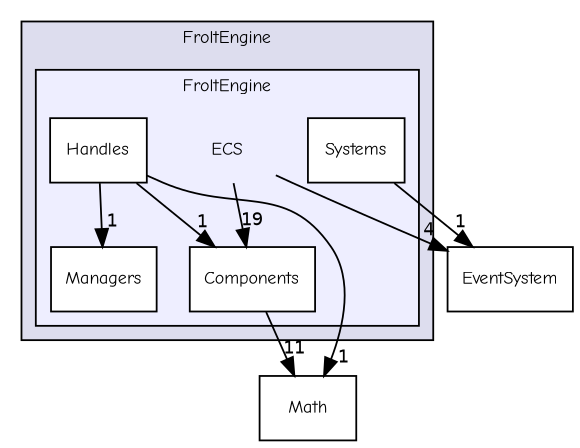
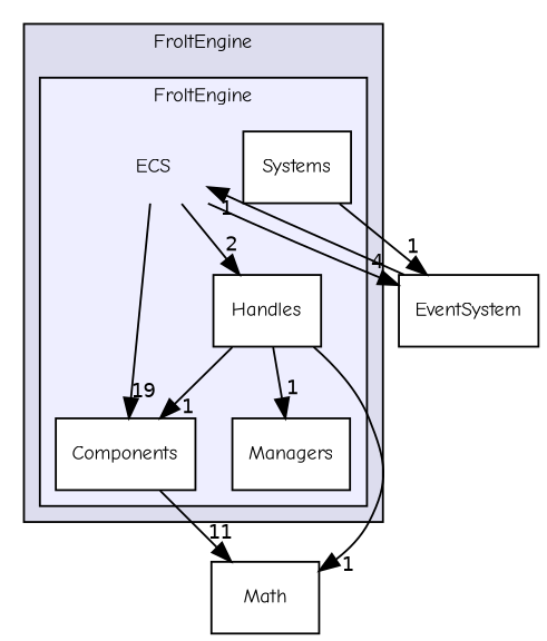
  digraph {
    compound=true
    fontname="Comic Neue"
    node [fontname="Comic Neue" fontsize=10 shape=box color=black fillcolor=white style=filled]
    edge [headlabel=1 labeldistance=1.5 labelfontname=Helvetica labelfontsize=10 fontname="Comic Neue"]
    n1 [label=ECS shape=plaintext color="" fillcolor="" style=""]
    n2 [label=Components]
    n3 [label=Handles]
    n4 [label=Managers]
    n5 [label=Systems]
    n6 [label=EventSystem color="" fillcolor="" style=""]
    n7 [label=Math color="" fillcolor="" style=""]
    subgraph cluster_1 {
      bgcolor="#ddddee"
      fontsize=10
      label=FroltEngine
      pencolor=black
      subgraph cluster_2 {
        bgcolor="#eeeeff"
        fontsize=10
        pencolor=black
        n1
        n2
        n3
        n4
        n5
      }
    }
    n1 -> n2 [headlabel=19]
+   n1 -> n3 [headlabel=2]
    n1 -> n6 [headlabel=4]
    n2 -> n7 [headlabel=11]
    n3 -> n2
    n3 -> n4
    n3 -> n7
    n5 -> n6
+   n6 -> n1
  }
